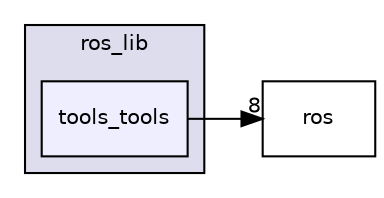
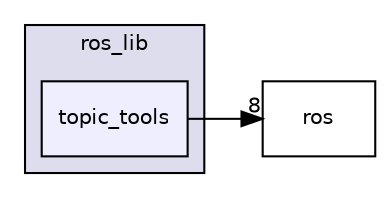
  digraph {
    compound=true
    rankdir=LR
    node [fontname=Helvetica fontsize=10 shape=box]
-   n1 [fillcolor="#eeeeff" label=tools_tools pencolor=black style=filled]
+   n1 [fillcolor="#eeeeff" label=topic_tools pencolor=black style=filled]
    n2 [label=ros]
    subgraph cluster_1 {
      bgcolor="#ddddee"
      fontname=Helvetica
      fontsize=10
      label=ros_lib
      pencolor=black
      n1
    }
    n1 -> n2 [headlabel=8 labeldistance=1.5 labelfontname=Helvetica labelfontsize=10]
  }
